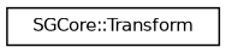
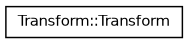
  digraph {
    rankdir=TB
-   n1 [color=black fillcolor=white fontname=Helvetica fontsize=10 height=0.2 label="SGCore::Transform" shape=record style=filled width=0.4]
+   n1 [color=black fillcolor=white fontname=Helvetica fontsize=10 height=0.2 label="Transform::Transform" shape=record style=filled width=0.4]
  }
